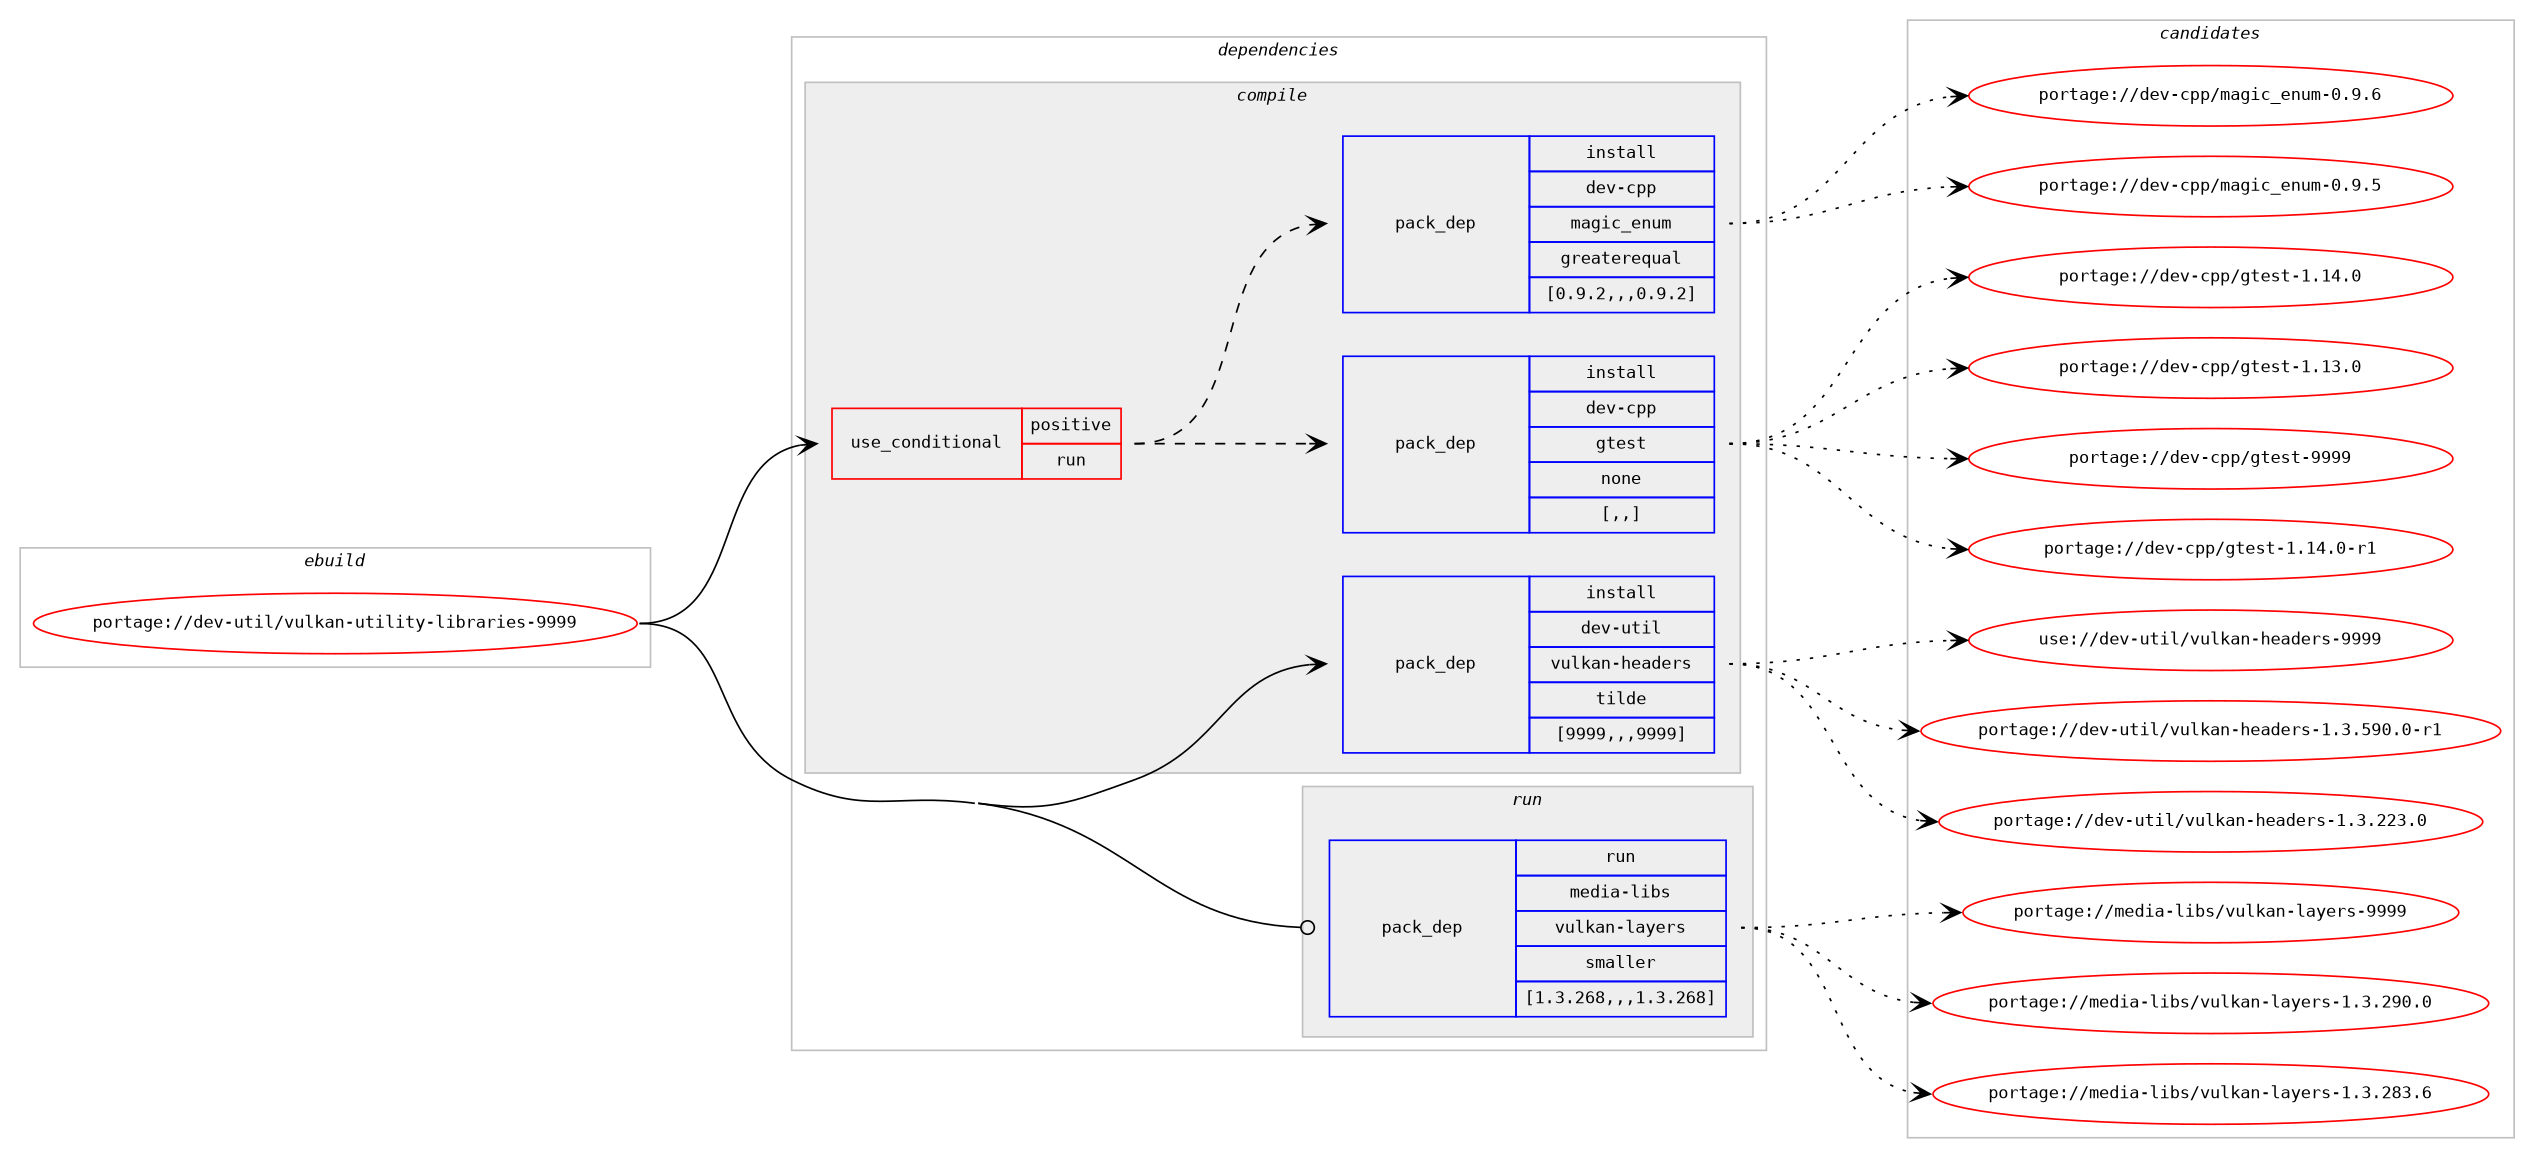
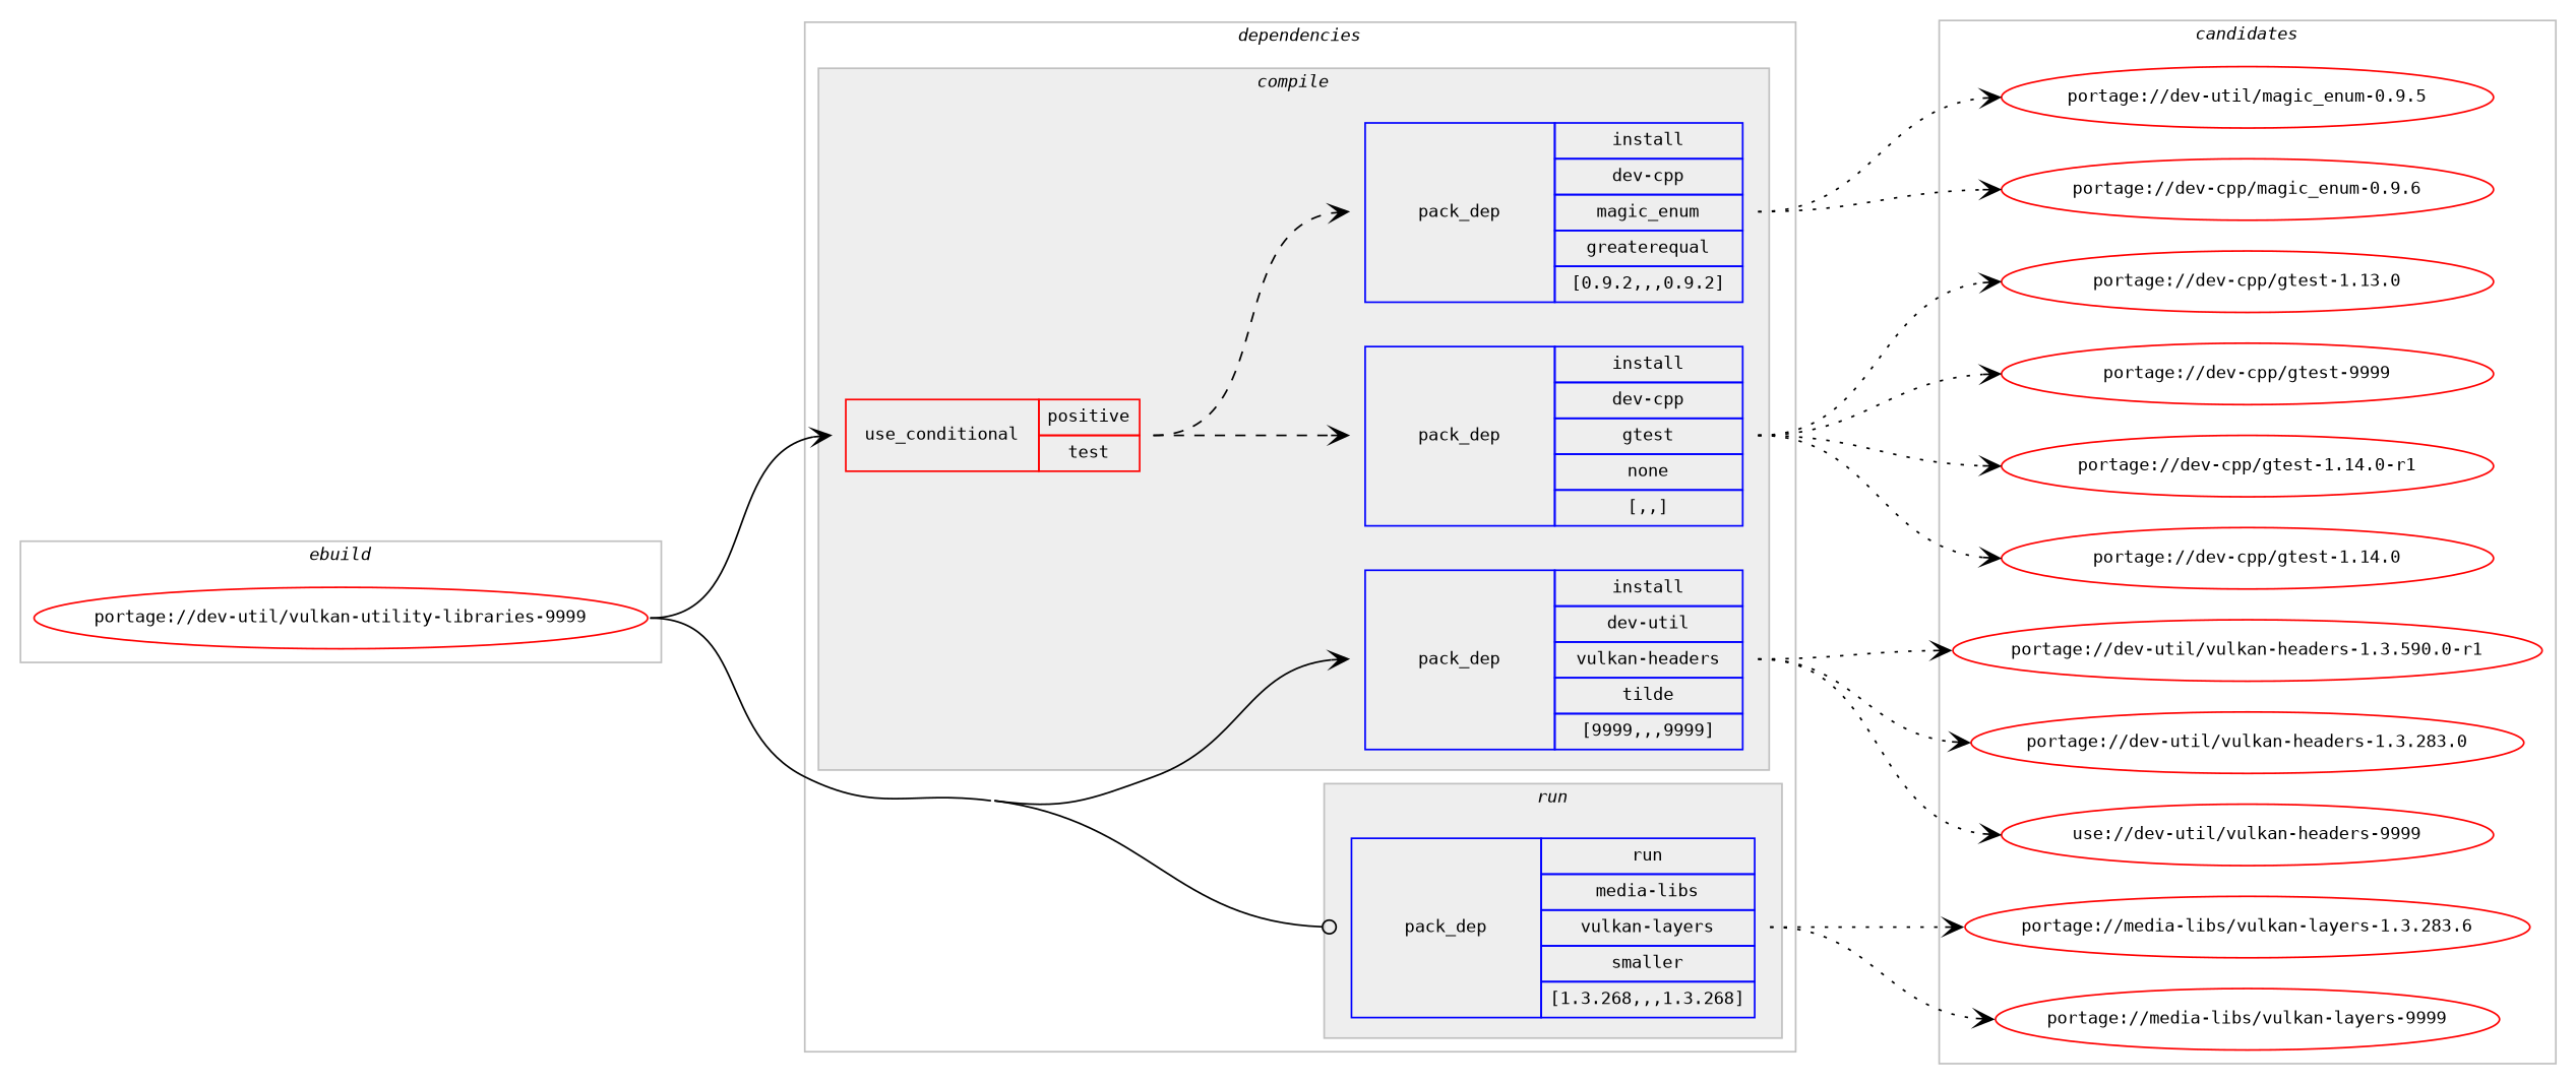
  digraph {
    compound=true
    concentrate=true
    fontname="DejaVu Sans Mono"
    fontsize=10
    newrank=true
    rankdir=LR
    ranksep=1.5
    node [color=red fontname="DejaVu Sans Mono" fontsize=10]
    edge [arrowhead=vee fontname="DejaVu Sans Mono" headport=w style=dotted tailport=e weight=100]
    n1 [label="portage://dev-util/vulkan-utility-libraries-9999" width=4]
    n2 [color=blue label=<<TABLE BORDER="0" CELLBORDER="1" CELLSPACING="0" CELLPADDING="4" WIDTH="220"><TR><TD ROWSPAN="6" CELLPADDING="30">pack_dep</TD></TR><TR><TD WIDTH="110">install</TD></TR><TR><TD>dev-cpp</TD></TR><TR><TD>gtest</TD></TR><TR><TD>none</TD></TR><TR><TD>[,,]</TD></TR></TABLE>> shape=none]
    n3 [color=blue label=<<TABLE BORDER="0" CELLBORDER="1" CELLSPACING="0" CELLPADDING="4" WIDTH="220"><TR><TD ROWSPAN="6" CELLPADDING="30">pack_dep</TD></TR><TR><TD WIDTH="110">install</TD></TR><TR><TD>dev-cpp</TD></TR><TR><TD>magic_enum</TD></TR><TR><TD>greaterequal</TD></TR><TR><TD>[0.9.2,,,0.9.2]</TD></TR></TABLE>> shape=none]
-   n4 [label=<<TABLE BORDER="0" CELLBORDER="1" CELLSPACING="0" CELLPADDING="4"><TR><TD ROWSPAN="3" CELLPADDING="10">use_conditional</TD></TR><TR><TD>positive</TD></TR><TR><TD>run</TD></TR></TABLE>> shape=none]
+   n4 [label=<<TABLE BORDER="0" CELLBORDER="1" CELLSPACING="0" CELLPADDING="4"><TR><TD ROWSPAN="3" CELLPADDING="10">use_conditional</TD></TR><TR><TD>positive</TD></TR><TR><TD>test</TD></TR></TABLE>> shape=none]
    n5 [color=blue label=<<TABLE BORDER="0" CELLBORDER="1" CELLSPACING="0" CELLPADDING="4" WIDTH="220"><TR><TD ROWSPAN="6" CELLPADDING="30">pack_dep</TD></TR><TR><TD WIDTH="110">install</TD></TR><TR><TD>dev-util</TD></TR><TR><TD>vulkan-headers</TD></TR><TR><TD>tilde</TD></TR><TR><TD>[9999,,,9999]</TD></TR></TABLE>> shape=none]
    n6 [color=blue label=<<TABLE BORDER="0" CELLBORDER="1" CELLSPACING="0" CELLPADDING="4" WIDTH="220"><TR><TD ROWSPAN="6" CELLPADDING="30">pack_dep</TD></TR><TR><TD WIDTH="110">run</TD></TR><TR><TD>media-libs</TD></TR><TR><TD>vulkan-layers</TD></TR><TR><TD>smaller</TD></TR><TR><TD>[1.3.268,,,1.3.268]</TD></TR></TABLE>> shape=none]
    n7 [label="portage://dev-cpp/gtest-9999" width=4]
    n8 [label="portage://dev-cpp/gtest-1.14.0-r1" width=4]
    n9 [label="portage://dev-cpp/gtest-1.14.0" width=4]
    n10 [label="portage://dev-cpp/gtest-1.13.0" width=4]
    n11 [label="portage://dev-cpp/magic_enum-0.9.6" width=4]
-   n12 [label="portage://dev-cpp/magic_enum-0.9.5" width=4]
+   n12 [label="portage://dev-util/magic_enum-0.9.5" width=4]
    n13 [label="use://dev-util/vulkan-headers-9999" width=4]
    n14 [label="portage://dev-util/vulkan-headers-1.3.590.0-r1" width=4]
-   n15 [label="portage://dev-util/vulkan-headers-1.3.223.0" width=4]
+   n15 [label="portage://dev-util/vulkan-headers-1.3.283.0" width=4]
    n16 [label="portage://media-libs/vulkan-layers-9999" width=4]
-   n17 [label="portage://media-libs/vulkan-layers-1.3.290.0" width=4]
    n18 [label="portage://media-libs/vulkan-layers-1.3.283.6" width=4]
    subgraph cluster_1 {
      color=gray
      label=<<i>ebuild</i>>
      n1
    }
    subgraph cluster_2 {
      color=gray
      label=<<i>dependencies</i>>
      subgraph cluster_3 {
        color=gray
        fillcolor="#eeeeee"
        label=<<i>compile</i>>
        style=filled
        subgraph sub_4 {
          color=gray
          fillcolor="#eeeeee"
          label=<<i>compile</i>>
          style=filled
          n4
          subgraph sub_5 {
            color=gray
            fillcolor="#eeeeee"
            label=<<i>compile</i>>
            style=filled
            n2
          }
          subgraph sub_6 {
            color=gray
            fillcolor="#eeeeee"
            label=<<i>compile</i>>
            style=filled
            n3
          }
        }
        subgraph sub_7 {
          color=gray
          fillcolor="#eeeeee"
          label=<<i>compile</i>>
          style=filled
          n5
        }
      }
      subgraph cluster_8 {
        color=gray
        fillcolor="#eeeeee"
        label=<<i>compile and run</i>>
        style=filled
      }
      subgraph cluster_9 {
        color=gray
        fillcolor="#eeeeee"
        label=<<i>run</i>>
        style=filled
        subgraph sub_10 {
          color=gray
          fillcolor="#eeeeee"
          label=<<i>run</i>>
          style=filled
          n6
        }
      }
    }
    subgraph cluster_11 {
      color=gray
      label=<<i>candidates</i>>
      rank=same
      subgraph sub_12 {
        color=black
        label=<<i>candidates</i>>
        nodesep=1
        rank=same
        n7
        n8
        n9
        n10
      }
      subgraph sub_13 {
        color=black
        label=<<i>candidates</i>>
        nodesep=1
        rank=same
        n11
        n12
      }
      subgraph sub_14 {
        color=black
        label=<<i>candidates</i>>
        nodesep=1
        rank=same
        n13
        n14
        n15
      }
      subgraph sub_15 {
        color=black
        label=<<i>candidates</i>>
        nodesep=1
        rank=same
        n16
-       n17
        n18
      }
    }
    n1 -> n4 [style=solid weight=20]
    n1 -> n5 [style=solid weight=20]
    n1 -> n6 [arrowhead=odot style=solid weight=20]
    n2 -> n7
    n2 -> n8
    n2 -> n9
    n2 -> n10
    n3 -> n11
    n3 -> n12
    n4 -> n2 [style=dashed weight=20]
    n4 -> n3 [style=dashed weight=20]
    n5 -> n13
    n5 -> n14
    n5 -> n15
    n6 -> n16
-   n6 -> n17
    n6 -> n18
  }
